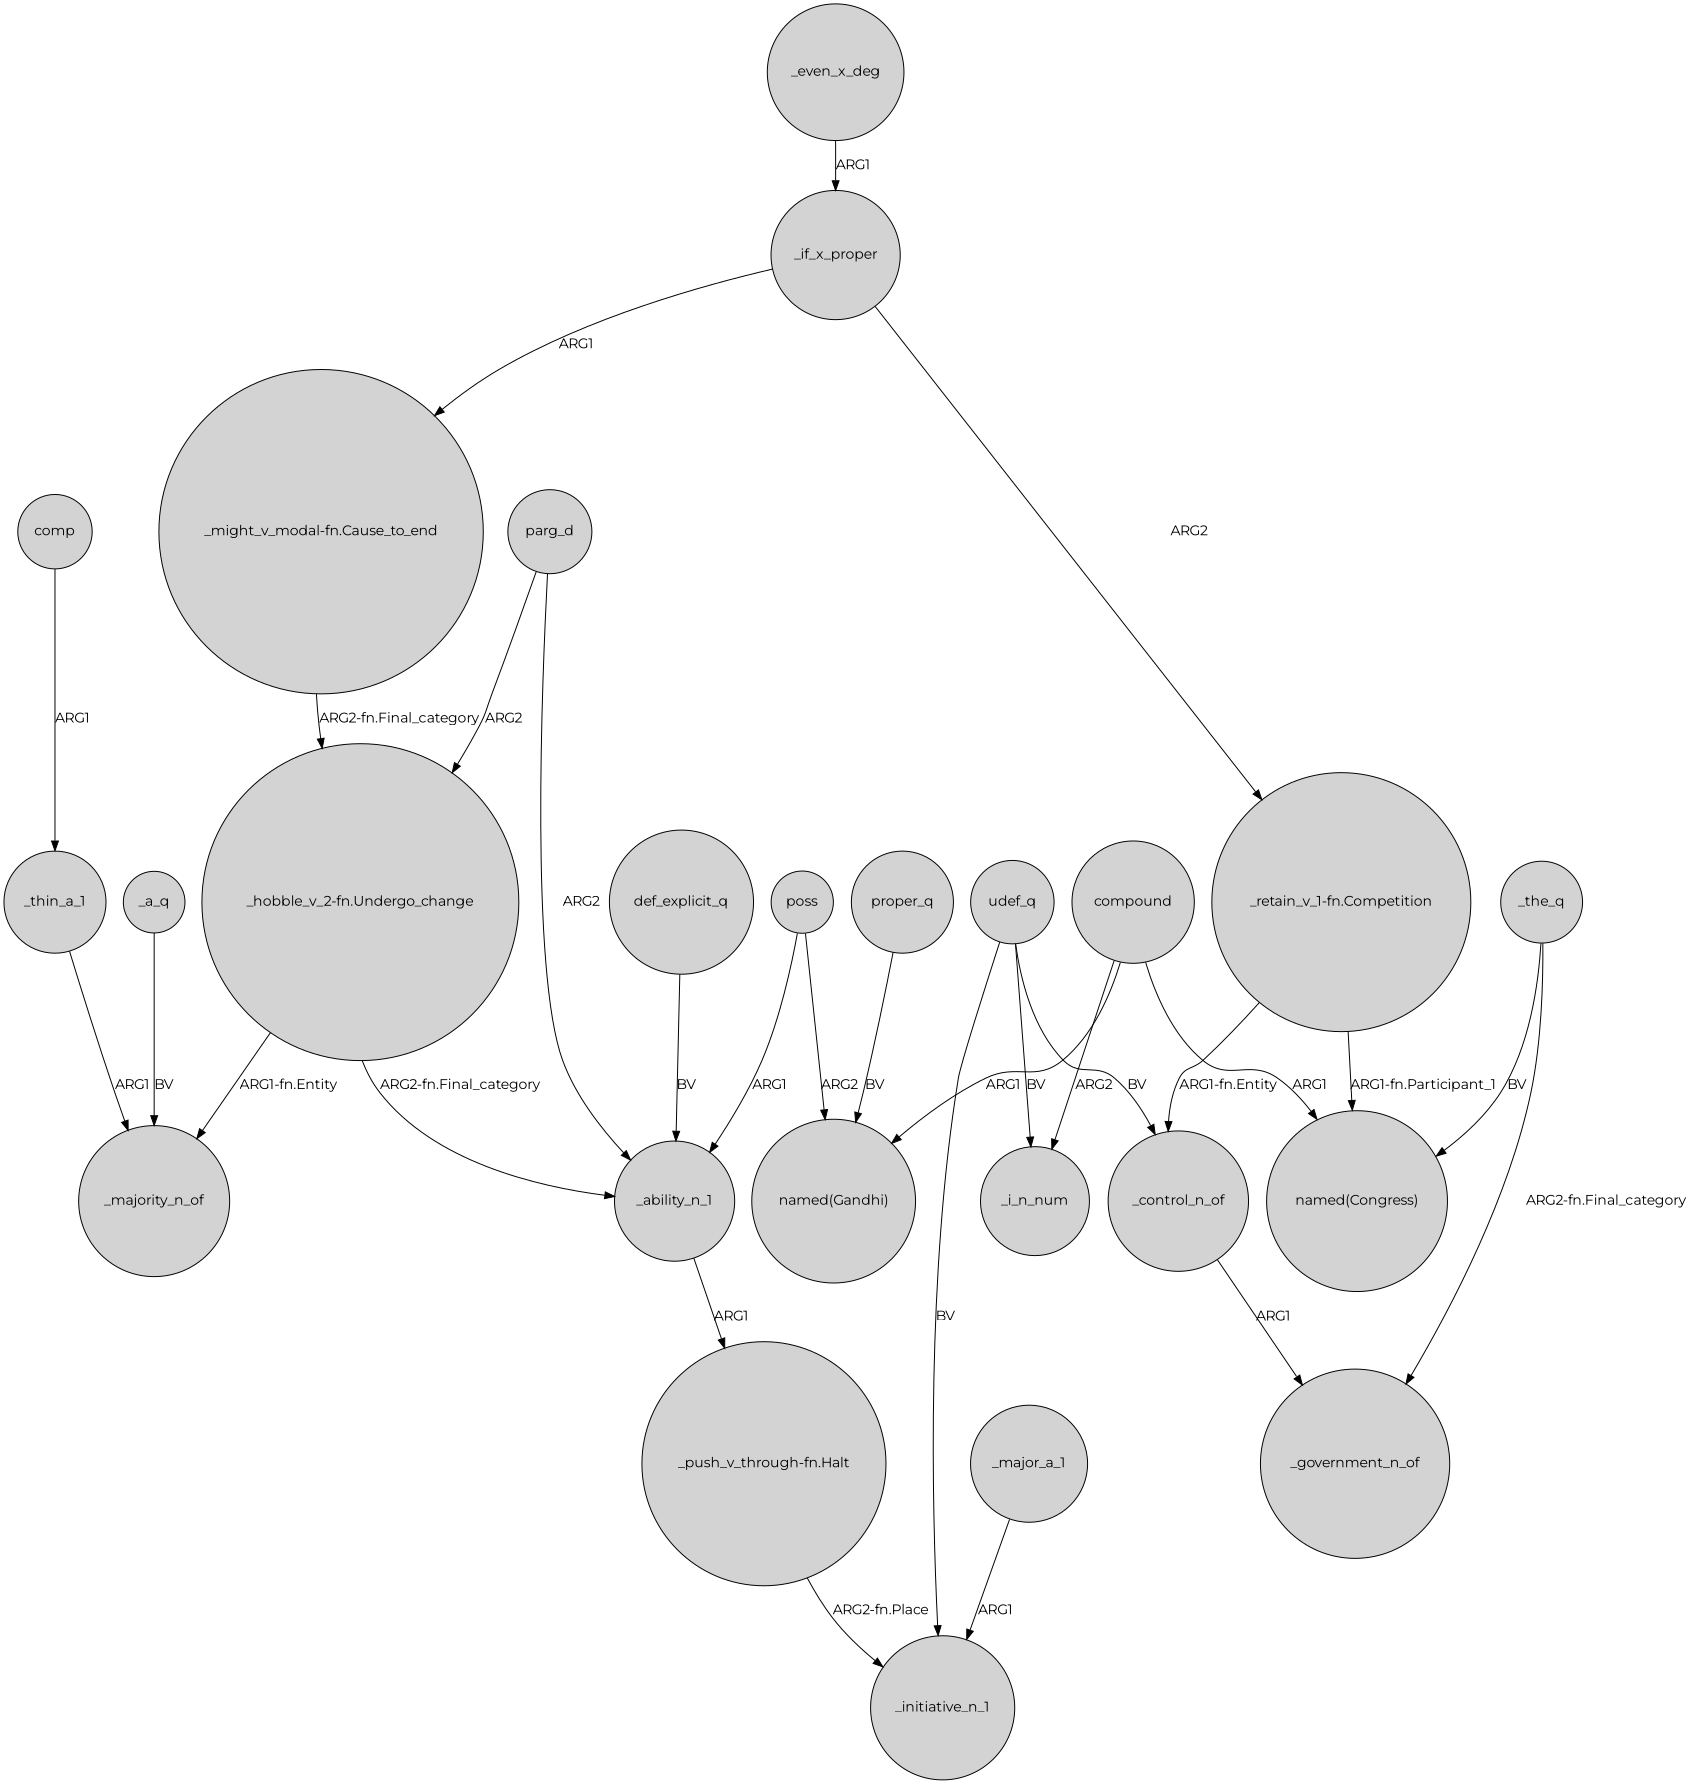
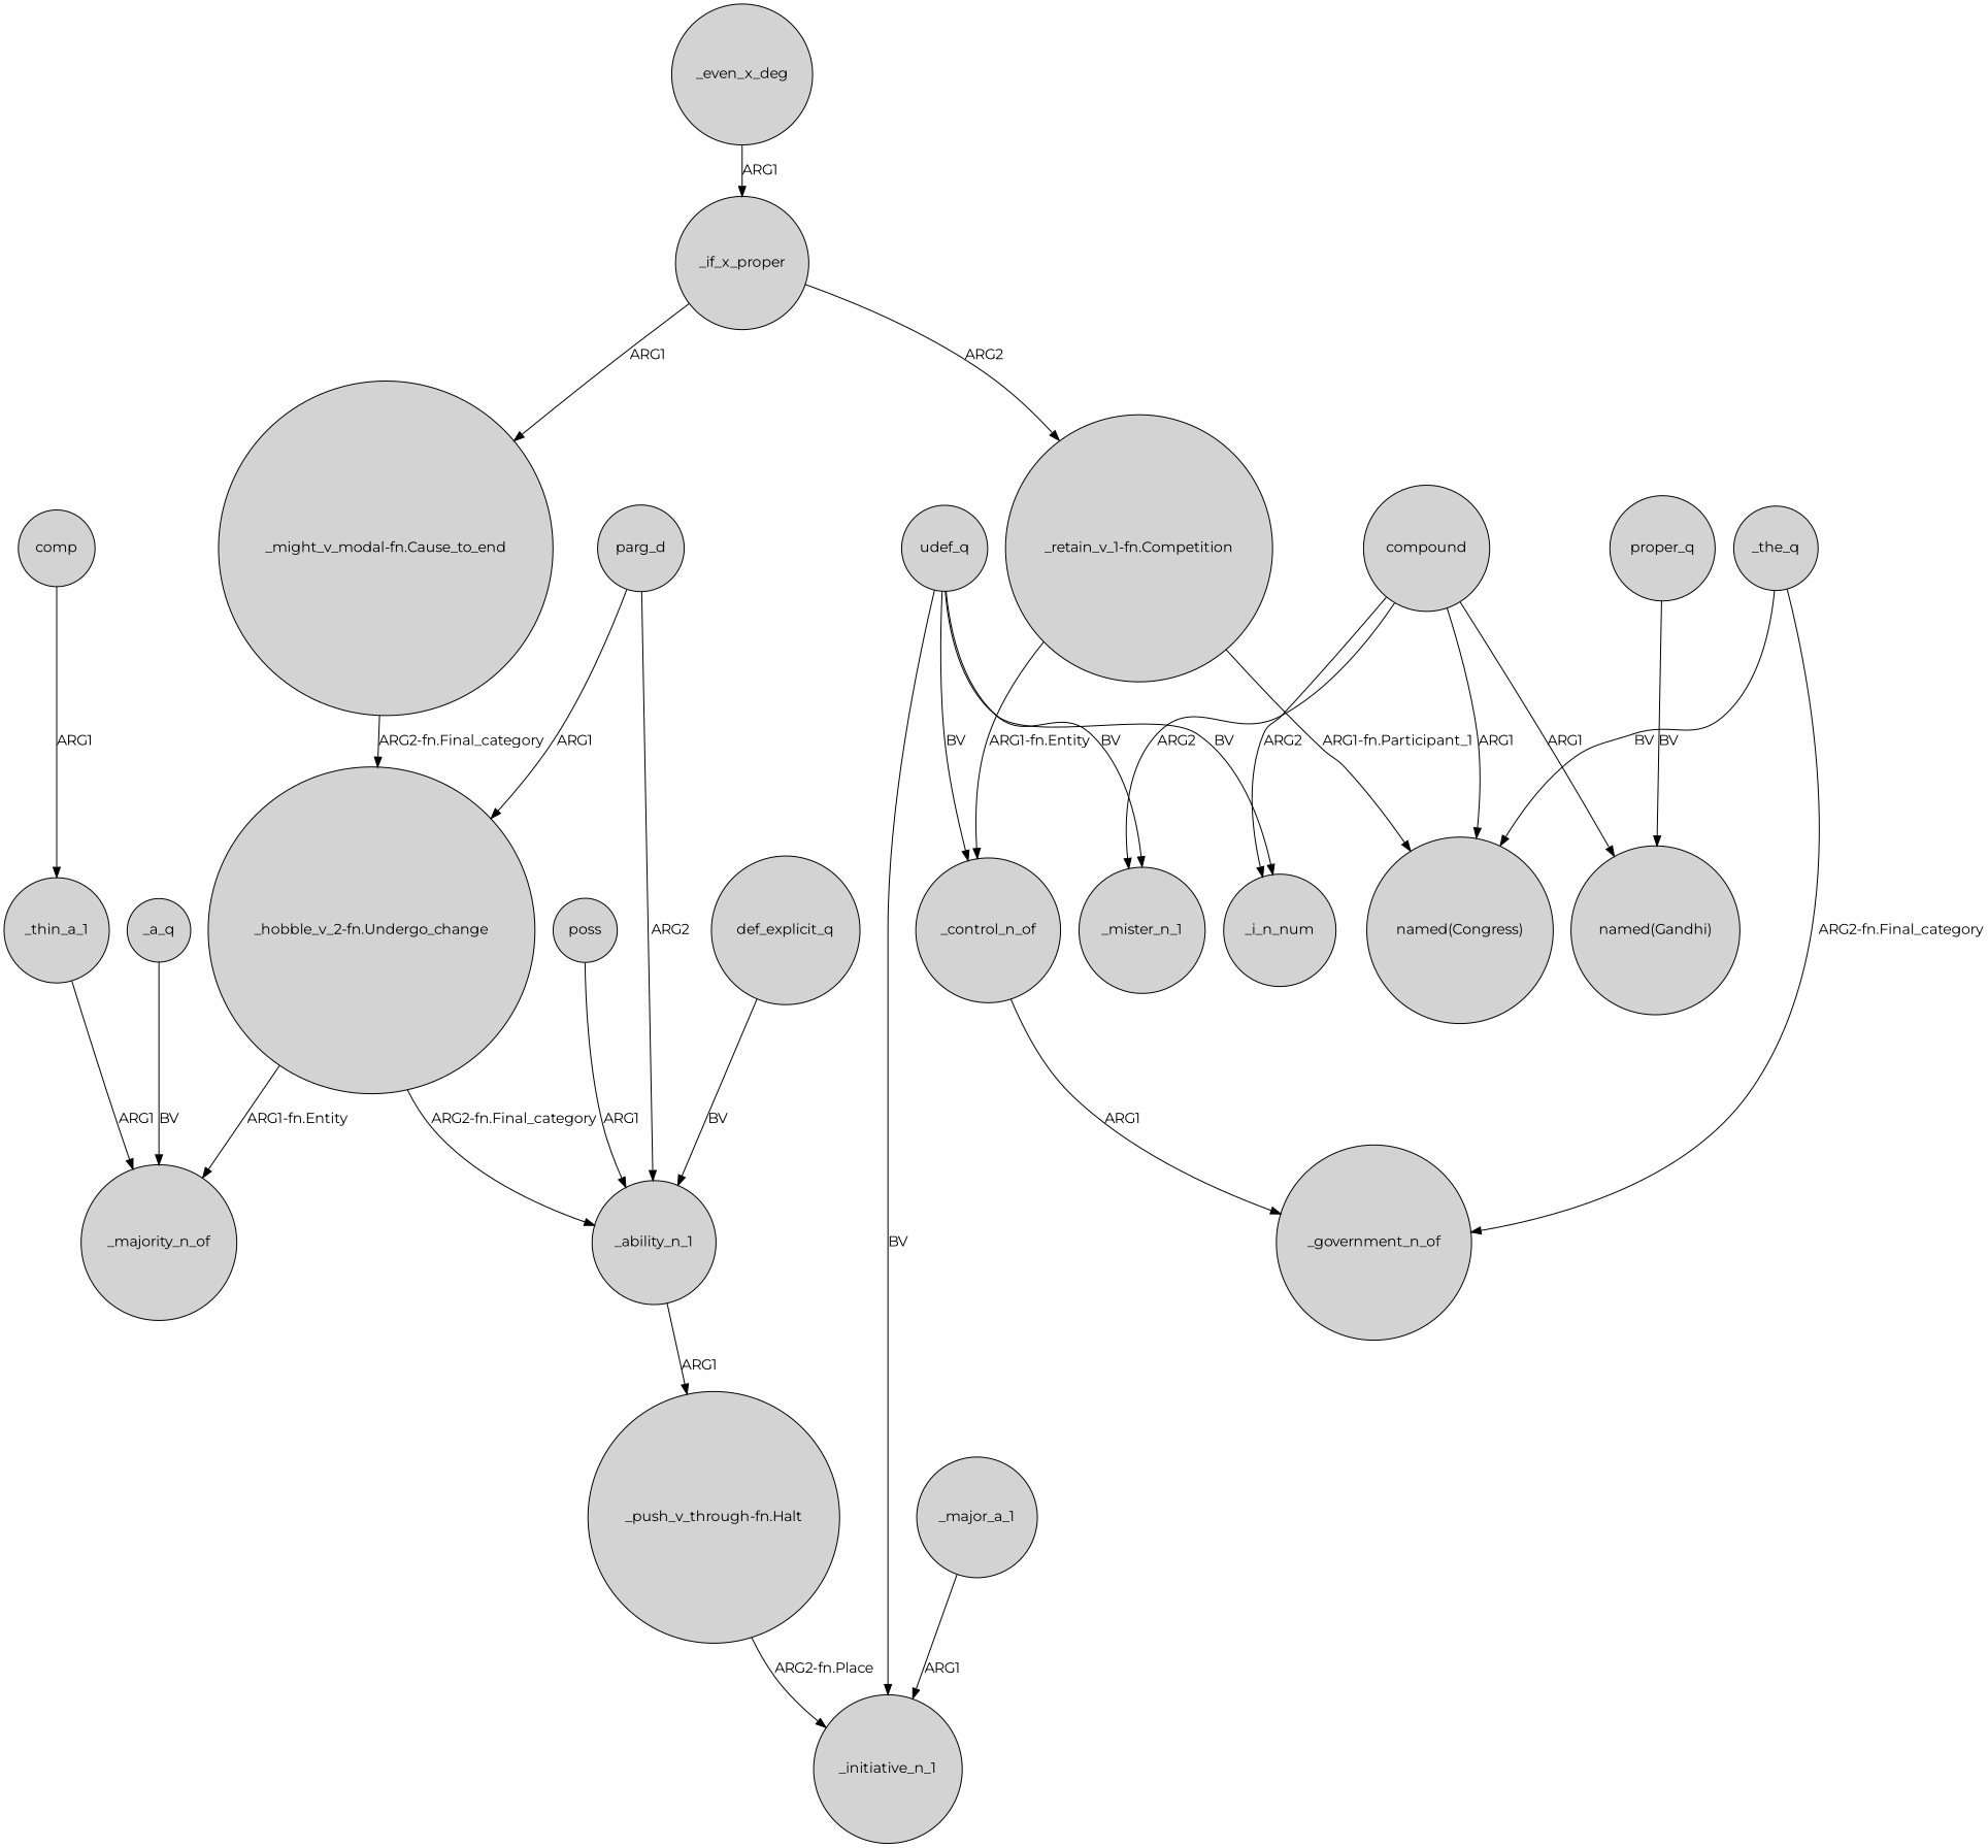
  digraph {
    fontname=Montserrat
    node [fontname=Montserrat shape=circle style=filled]
    edge [fontname=Montserrat]
    comp
    _thin_a_1
    _majority_n_of
    _control_n_of
    _government_n_of
    compound
+   _mister_n_1
    "named(Gandhi)"
    _i_n_num
    "named(Congress)"
    udef_q
    _initiative_n_1
    _a_q
    parg_d
    "_hobble_v_2-fn.Undergo_change"
    _ability_n_1
    "_push_v_through-fn.Halt"
    n18 [label=_if_x_proper]
    "_retain_v_1-fn.Competition"
    "_might_v_modal-fn.Cause_to_end"
    poss
    _even_x_deg
    _major_a_1
    def_explicit_q
    _the_q
    proper_q
    comp -> _thin_a_1 [label=ARG1]
    _thin_a_1 -> _majority_n_of [label=ARG1]
    _control_n_of -> _government_n_of [label=ARG1]
+   compound -> _mister_n_1 [label=ARG2]
    compound -> "named(Gandhi)" [label=ARG1]
    compound -> _i_n_num [label=ARG2]
    compound -> "named(Congress)" [label=ARG1]
    udef_q -> _control_n_of [label=BV]
+   udef_q -> _mister_n_1 [label=BV]
    udef_q -> _i_n_num [label=BV]
    udef_q -> _initiative_n_1 [label=BV]
    _a_q -> _majority_n_of [label=BV]
-   parg_d -> "_hobble_v_2-fn.Undergo_change" [label=ARG2]
+   parg_d -> "_hobble_v_2-fn.Undergo_change" [label=ARG1]
    parg_d -> _ability_n_1 [label=ARG2]
    "_hobble_v_2-fn.Undergo_change" -> _majority_n_of [label="ARG1-fn.Entity"]
    "_hobble_v_2-fn.Undergo_change" -> _ability_n_1 [label="ARG2-fn.Final_category"]
    _ability_n_1 -> "_push_v_through-fn.Halt" [label=ARG1]
    "_push_v_through-fn.Halt" -> _initiative_n_1 [label="ARG2-fn.Place"]
    n18 -> "_retain_v_1-fn.Competition" [label=ARG2]
    n18 -> "_might_v_modal-fn.Cause_to_end" [label=ARG1]
    "_retain_v_1-fn.Competition" -> _control_n_of [label="ARG1-fn.Entity"]
    "_retain_v_1-fn.Competition" -> "named(Congress)" [label="ARG1-fn.Participant_1"]
    "_might_v_modal-fn.Cause_to_end" -> "_hobble_v_2-fn.Undergo_change" [label="ARG2-fn.Final_category"]
-   poss -> "named(Gandhi)" [label=ARG2]
    poss -> _ability_n_1 [label=ARG1]
    _even_x_deg -> n18 [label=ARG1]
    _major_a_1 -> _initiative_n_1 [label=ARG1]
    def_explicit_q -> _ability_n_1 [label=BV]
    _the_q -> _government_n_of [label="ARG2-fn.Final_category"]
    _the_q -> "named(Congress)" [label=BV]
    proper_q -> "named(Gandhi)" [label=BV]
  }
